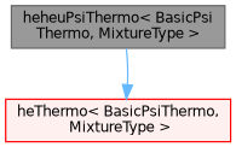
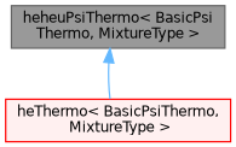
  digraph {
    node [fontname=Helvetica fontsize=10 shape=box style=filled]
    n1 [color=gray40 fillcolor=grey60 fontcolor=black height=0.2 label="heheuPsiThermo\< BasicPsi\lThermo, MixtureType \>" width=0.4]
    n2 [color=red fillcolor="#FFF0F0" height=0.2 label="heThermo\< BasicPsiThermo,\l MixtureType \>" width=0.4]
-   n2 -> n1 [color=steelblue1 dir=back fontname=Helvetica fontsize=10 labelfontname=Helvetica labelfontsize=10 style=solid]
+   n1 -> n2 [color=steelblue1 dir=back fontname=Helvetica fontsize=10 labelfontname=Helvetica labelfontsize=10 style=solid]
  }
